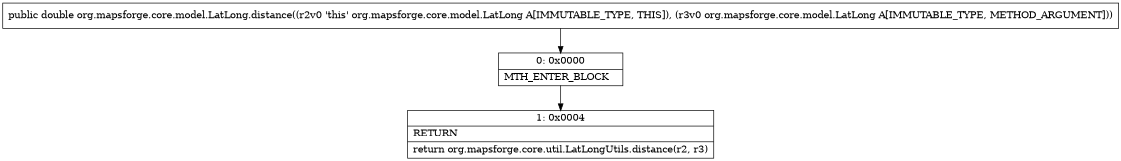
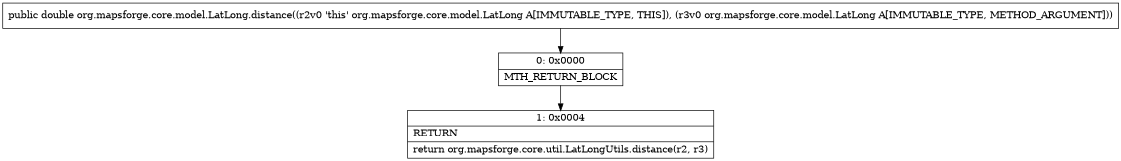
  digraph {
    node [shape=record]
-   n1 [label="{0\:\ 0x0000|MTH_ENTER_BLOCK\l}"]
+   n1 [label="{0\:\ 0x0000|MTH_RETURN_BLOCK\l}"]
    n2 [label="{1\:\ 0x0004|RETURN\l|return org.mapsforge.core.util.LatLongUtils.distance(r2, r3)\l}"]
    n3 [label="{public double org.mapsforge.core.model.LatLong.distance((r2v0 'this' org.mapsforge.core.model.LatLong A[IMMUTABLE_TYPE, THIS]), (r3v0 org.mapsforge.core.model.LatLong A[IMMUTABLE_TYPE, METHOD_ARGUMENT])) }"]
    n1 -> n2
    n3 -> n1
  }
